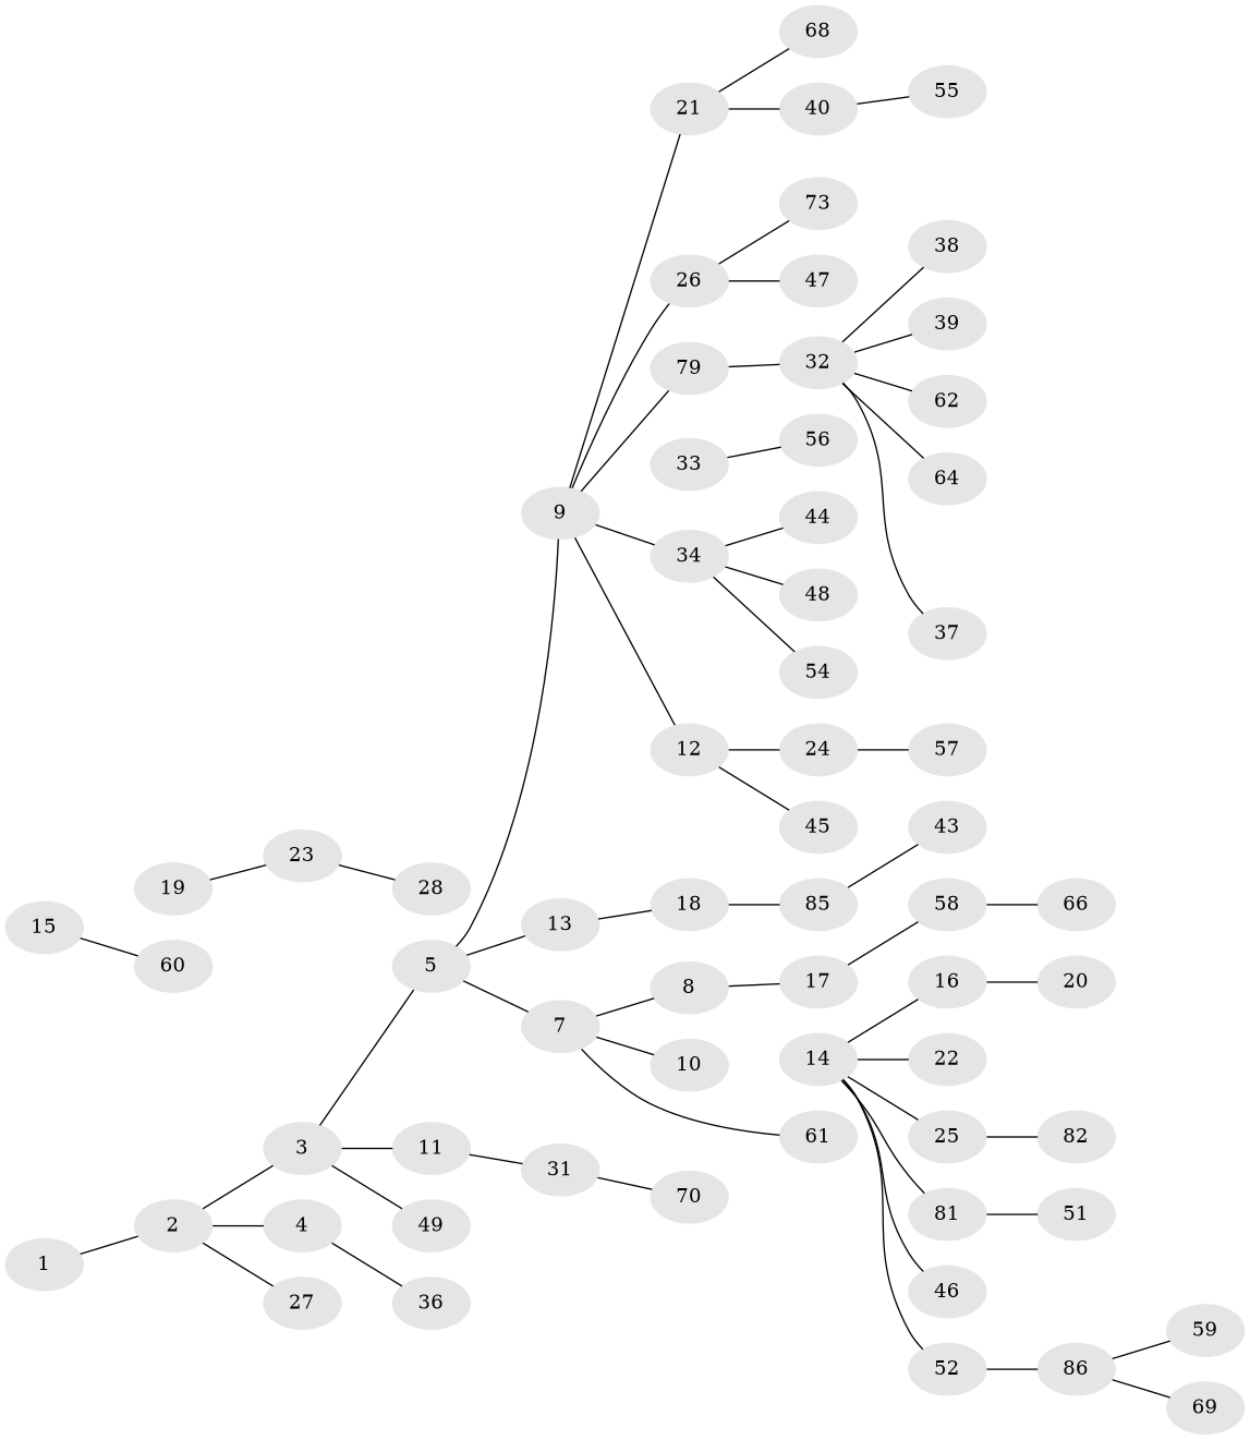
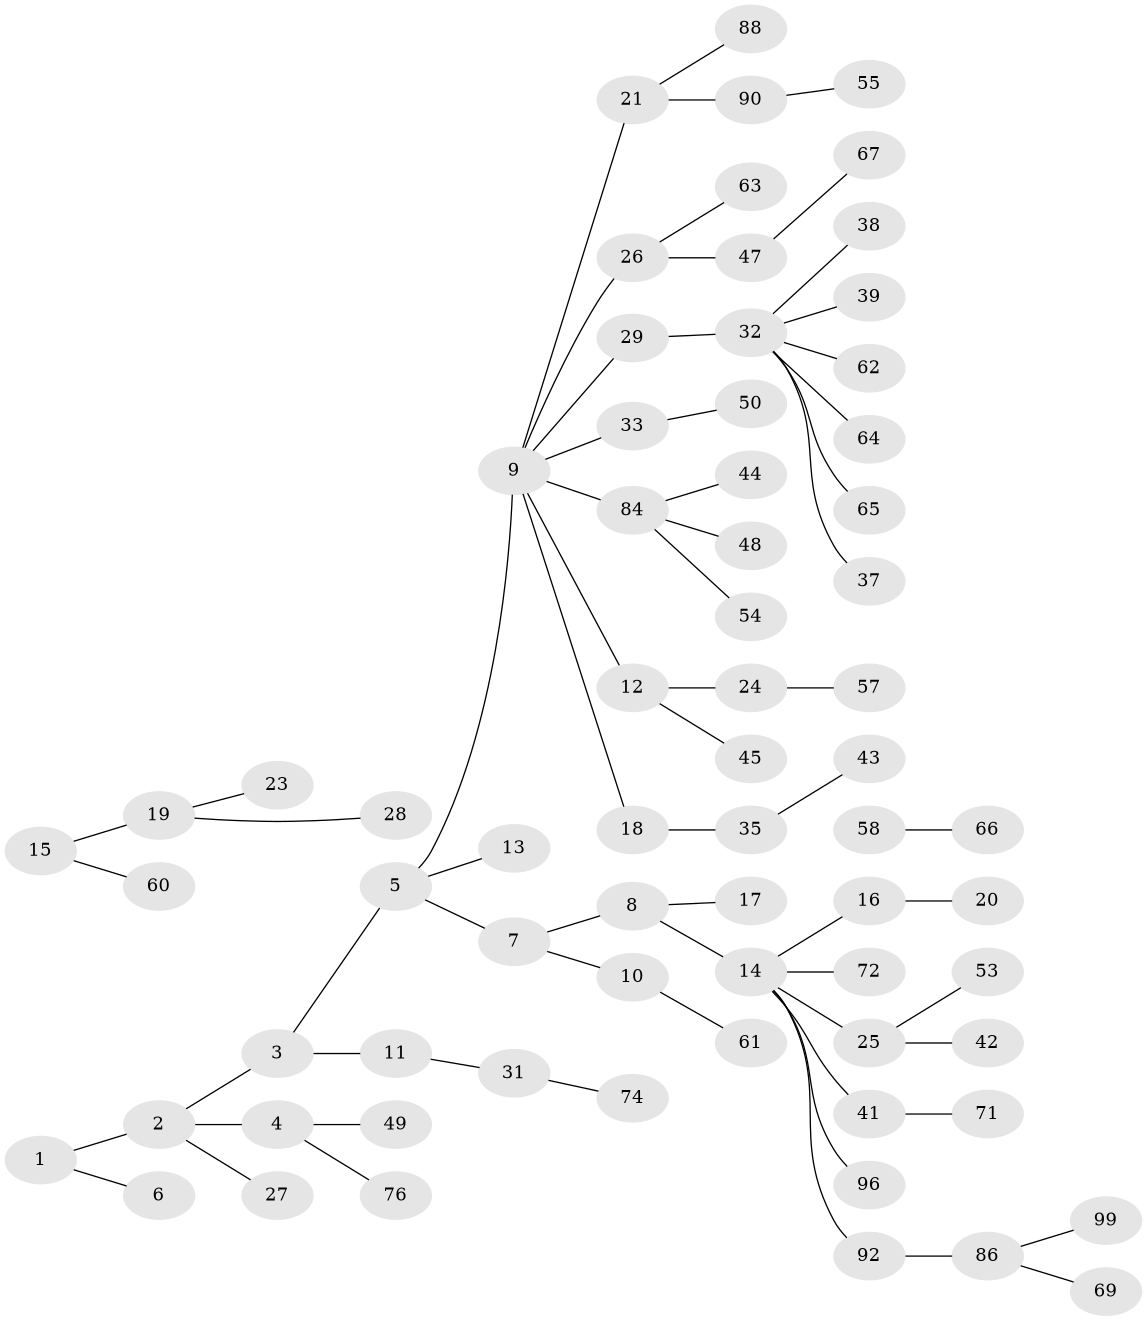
  graph {
    rankdir=LR
    node [color=gray90 style=filled]
    1
    2
+   6
    3
    4
    27
    5
    11
-   36
+   36 [label=76]
    49
    7
    9
    13
    31
    15
    19
    60
    8
    10
    12
    18
    21
    26
-   29 [label=79]
+   29
    33
-   34
+   34 [label=84]
    14
    17
    61
    16
-   22
+   22 [label=72]
    25
-   41 [label=81]
-   46
-   52
+   41
+   46 [label=96]
+   52 [label=92]
    58
    24
    45
-   35 [label=85]
-   40
-   68
+   35
+   40 [label=90]
+   68 [label=88]
    47
-   63 [label=73]
+   63
    32
-   50 [label=56]
+   50
    44
    48
    54
-   70
+   70 [label=74]
    57
    20
-   42 [label=82]
-   51
+   42
+   53
+   51 [label=71]
    n55 [label=86]
    23
    28
    66
    43
    55
+   67
    37
    38
    39
    62
    64
-   59
+   65
+   59 [label=99]
    69
    1 -- 2
+   1 -- 6
    2 -- 3
    2 -- 4
    2 -- 27
    3 -- 5
    3 -- 11
    4 -- 36
-   3 -- 49
+   4 -- 49
    5 -- 7
    5 -- 9
    5 -- 13
    11 -- 31
    7 -- 8
    7 -- 10
    9 -- 12
-   13 -- 18
+   9 -- 18
    9 -- 21
    9 -- 26
    9 -- 29
+   9 -- 33
    9 -- 34
    31 -- 70
+   15 -- 19
    15 -- 60
    19 -- 23
-   23 -- 28
+   19 -- 28
+   8 -- 14
    8 -- 17
-   7 -- 61
+   10 -- 61
    12 -- 24
    12 -- 45
    18 -- 35
    21 -- 40
    21 -- 68
    26 -- 47
    26 -- 63
    29 -- 32
    33 -- 50
    34 -- 44
    34 -- 48
    34 -- 54
    14 -- 16
    14 -- 22
    14 -- 25
    14 -- 41
    14 -- 46
    14 -- 52
-   17 -- 58
    16 -- 20
    25 -- 42
+   25 -- 53
    41 -- 51
    52 -- n55
    58 -- 66
    24 -- 57
    35 -- 43
    40 -- 55
+   47 -- 67
    32 -- 37
    32 -- 38
    32 -- 39
    32 -- 62
    32 -- 64
+   32 -- 65
    n55 -- 59
    n55 -- 69
  }
